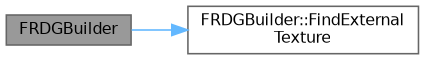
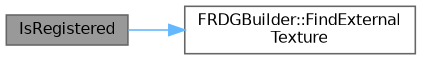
  digraph {
    rankdir=LR
    node [fontname=Helvetica fontsize=10 shape=box style=filled]
-   n1 [color=gray40 fillcolor=grey60 fontcolor=black height=0.2 label=FRDGBuilder width=0.4]
+   n1 [color=gray40 fillcolor=grey60 fontcolor=black height=0.2 label=IsRegistered width=0.4]
    n2 [color=grey40 fillcolor=white height=0.2 label="FRDGBuilder::FindExternal\lTexture" width=0.4]
    n1 -> n2 [color=steelblue1 fontname=Helvetica fontsize=10 labelfontname=Helvetica labelfontsize=10 style=solid]
  }
